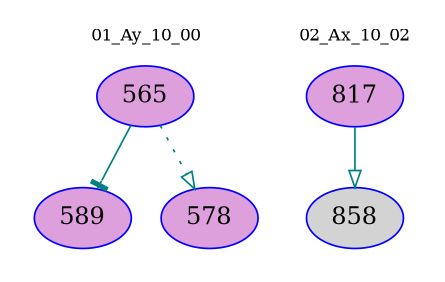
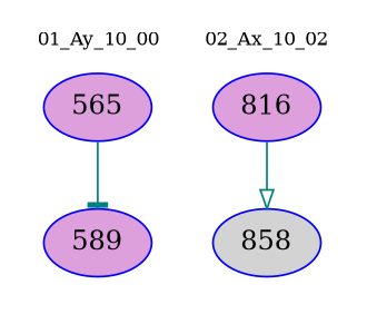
  digraph {
    node [color=blue fillcolor=plum style=filled]
    edge [arrowhead=onormal color=teal style=solid]
    n1 [label=565]
    n2 [label=589]
-   n3 [label=578]
-   n4 [label=817]
+   n4 [label=816]
    n5 [fillcolor=lightgrey label=858]
    subgraph cluster_1 {
      color=white
      fontsize=10
      label="01_Ay_10_00"
      n1
      n2
-     n3
    }
    subgraph cluster_2 {
      color=white
      fontsize=10
      label="02_Ax_10_02"
      n4
      n5
    }
    n1 -> n2 [arrowhead=tee]
-   n1 -> n3 [style=dotted]
    n4 -> n5
  }
